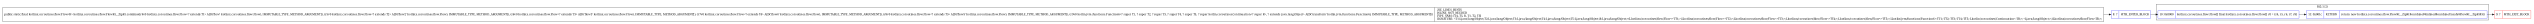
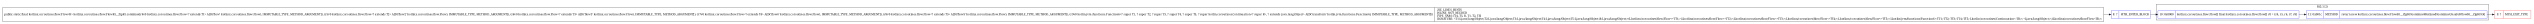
  digraph {
    fontname="Noto Serif"
    rankdir=LR
    node [color=blue fontname="Noto Serif" shape=record]
    edge [fontname="Noto Serif"]
    n1 [label="{10\:\ 0x0000|kotlinx.coroutines.flow.Flow[] final kotlinx.coroutines.flow.Flow[] r0 = \{r4, r5, r6, r7, r8\}\l}"]
-   n2 [label="{11\:\ 0x001c|RETURN\l|return new kotlinx.coroutines.flow.FlowKt__ZipKt$combine$$inlined$combineUnsafe$FlowKt__ZipKt$3()\l}"]
-   n3 [color=red label="{9\:\ ?|MTH_EXIT_BLOCK\l}"]
+   n2 [label="{11\:\ 0x001c|METHOD\l|return new kotlinx.coroutines.flow.FlowKt__ZipKt$combine$$inlined$combineUnsafe$FlowKt__ZipKt$3()\l}"]
+   n3 [color=red label="{9\:\ ?|MTH_EXIT_TYPE\l}"]
    n4 [label="{8\:\ ?|MTH_ENTER_BLOCK\l}"]
    n5 [label="{public static final kotlinx.coroutines.flow.Flow\<R\> kotlinx.coroutines.flow.FlowKt__ZipKt.combine((r4v0 kotlinx.coroutines.flow.Flow\<? extends T1\> A[D('flow' kotlinx.coroutines.flow.Flow), IMMUTABLE_TYPE, METHOD_ARGUMENT]), (r5v0 kotlinx.coroutines.flow.Flow\<? extends T2\> A[D('flow2' kotlinx.coroutines.flow.Flow), IMMUTABLE_TYPE, METHOD_ARGUMENT]), (r6v0 kotlinx.coroutines.flow.Flow\<? extends T3\> A[D('flow3' kotlinx.coroutines.flow.Flow), IMMUTABLE_TYPE, METHOD_ARGUMENT]), (r7v0 kotlinx.coroutines.flow.Flow\<? extends T4\> A[D('flow4' kotlinx.coroutines.flow.Flow), IMMUTABLE_TYPE, METHOD_ARGUMENT]), (r8v0 kotlinx.coroutines.flow.Flow\<? extends T5\> A[D('flow5' kotlinx.coroutines.flow.Flow), IMMUTABLE_TYPE, METHOD_ARGUMENT]), (r9v0 kotlin.jvm.functions.Function6\<? super T1, ? super T2, ? super T3, ? super T4, ? super T5, ? super kotlin.coroutines.Continuation\<? super R\>, ? extends java.lang.Object\> A[D('transform' kotlin.jvm.functions.Function6), IMMUTABLE_TYPE, METHOD_ARGUMENT]))  | USE_LINES_HINTS\lINLINE_NOT_NEEDED\lTYPE_VARS: [T4, T5, R, T1, T2, T3]\lSIGNATURE: \<T1:Ljava\/lang\/Object;T2:Ljava\/lang\/Object;T3:Ljava\/lang\/Object;T4:Ljava\/lang\/Object;T5:Ljava\/lang\/Object;R:Ljava\/lang\/Object;\>(Lkotlinx\/coroutines\/flow\/Flow\<+TT1;\>;Lkotlinx\/coroutines\/flow\/Flow\<+TT2;\>;Lkotlinx\/coroutines\/flow\/Flow\<+TT3;\>;Lkotlinx\/coroutines\/flow\/Flow\<+TT4;\>;Lkotlinx\/coroutines\/flow\/Flow\<+TT5;\>;Lkotlin\/jvm\/functions\/Function6\<\-TT1;\-TT2;\-TT3;\-TT4;\-TT5;\-Lkotlin\/coroutines\/Continuation\<\-TR;\>;+Ljava\/lang\/Object;\>;)Lkotlinx\/coroutines\/flow\/Flow\<TR;\>;\l}" color=""]
    subgraph cluster_1 {
      label="R(2:1|2)"
      n1
      n2
    }
    n1 -> n2
    n2 -> n3
    n4 -> n1
    n5 -> n4
  }
